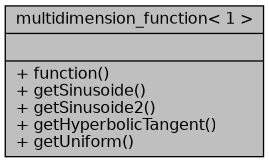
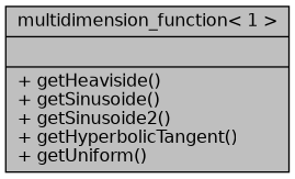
  digraph {
-   n1 [color=black fillcolor=grey75 fontcolor=black fontname=Helvetica fontsize=12 height=0.2 label="{multidimension_function\< 1 \>\n||+ function()\l+ getSinusoide()\l+ getSinusoide2()\l+ getHyperbolicTangent()\l+ getUniform()\l}" shape=record style=filled width=0.4]
+   n1 [color=black fillcolor=grey75 fontcolor=black fontname=Helvetica fontsize=12 height=0.2 label="{multidimension_function\< 1 \>\n||+ getHeaviside()\l+ getSinusoide()\l+ getSinusoide2()\l+ getHyperbolicTangent()\l+ getUniform()\l}" shape=record style=filled width=0.4]
  }
